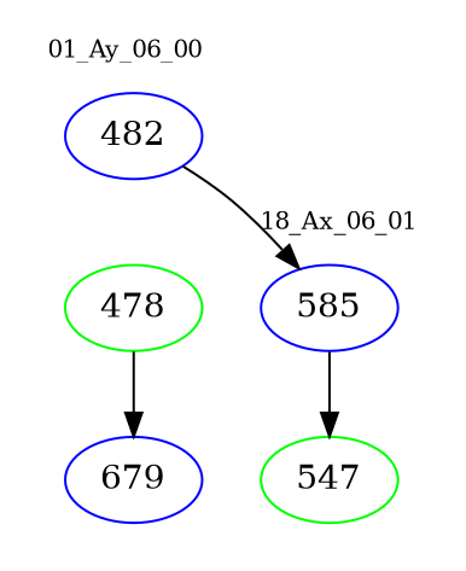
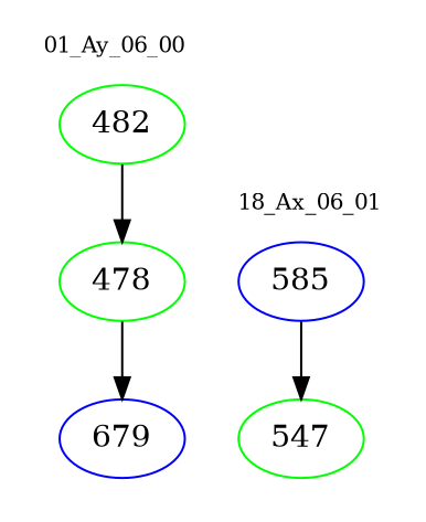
  digraph {
    node [color=blue]
    edge [color=black]
-   n1 [label=482]
+   n1 [color=green label=482]
    n2 [color=green label=478]
    n3 [label=679]
    n4 [label=585]
    n5 [color=green label=547]
    subgraph cluster_1 {
      color=white
      fontsize=10
      label="01_Ay_06_00"
      n1
      n2
      n3
    }
    subgraph cluster_2 {
      color=white
      fontsize=10
      label="18_Ax_06_01"
      n4
      n5
    }
-   n1 -> n4
+   n1 -> n2
    n2 -> n3
    n4 -> n5
  }
